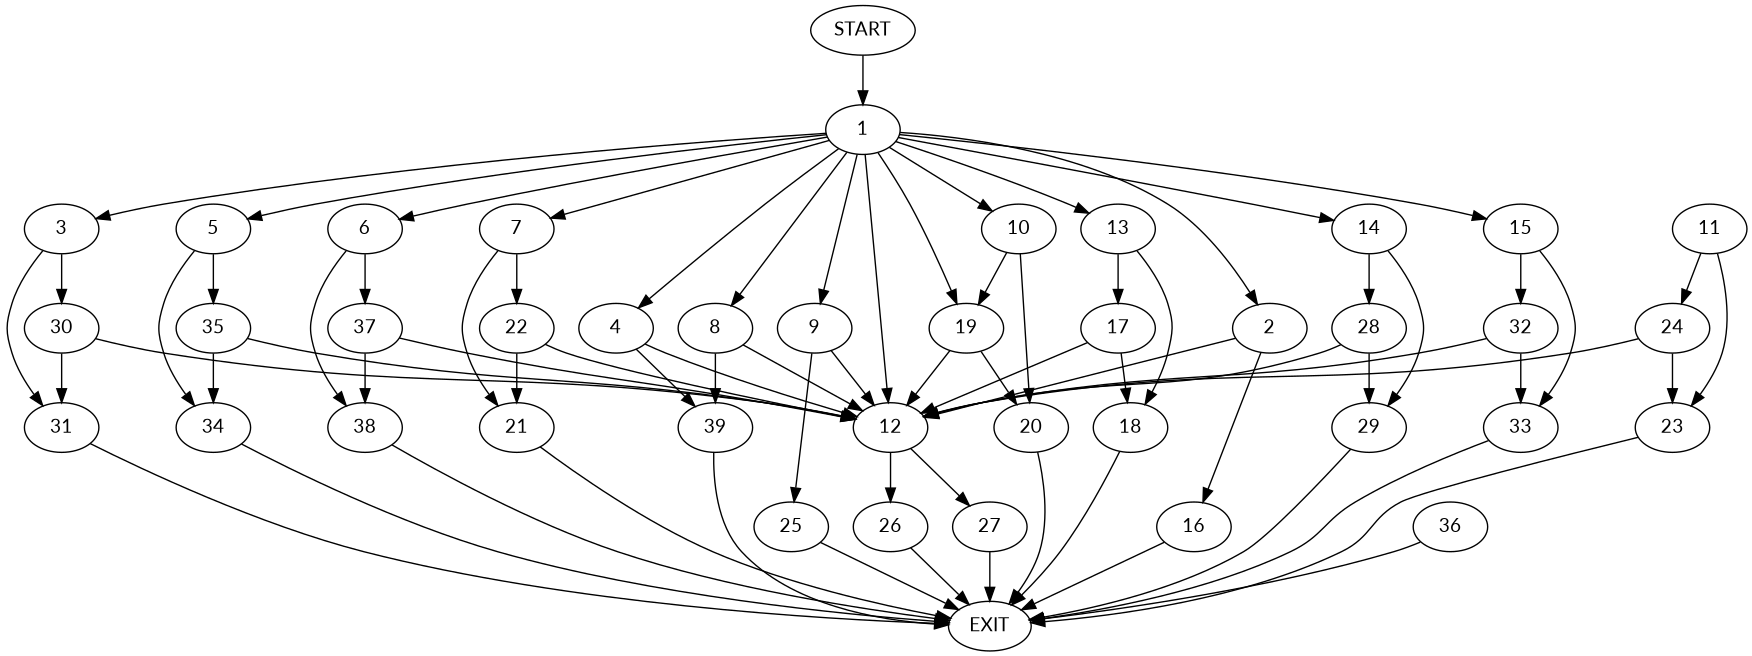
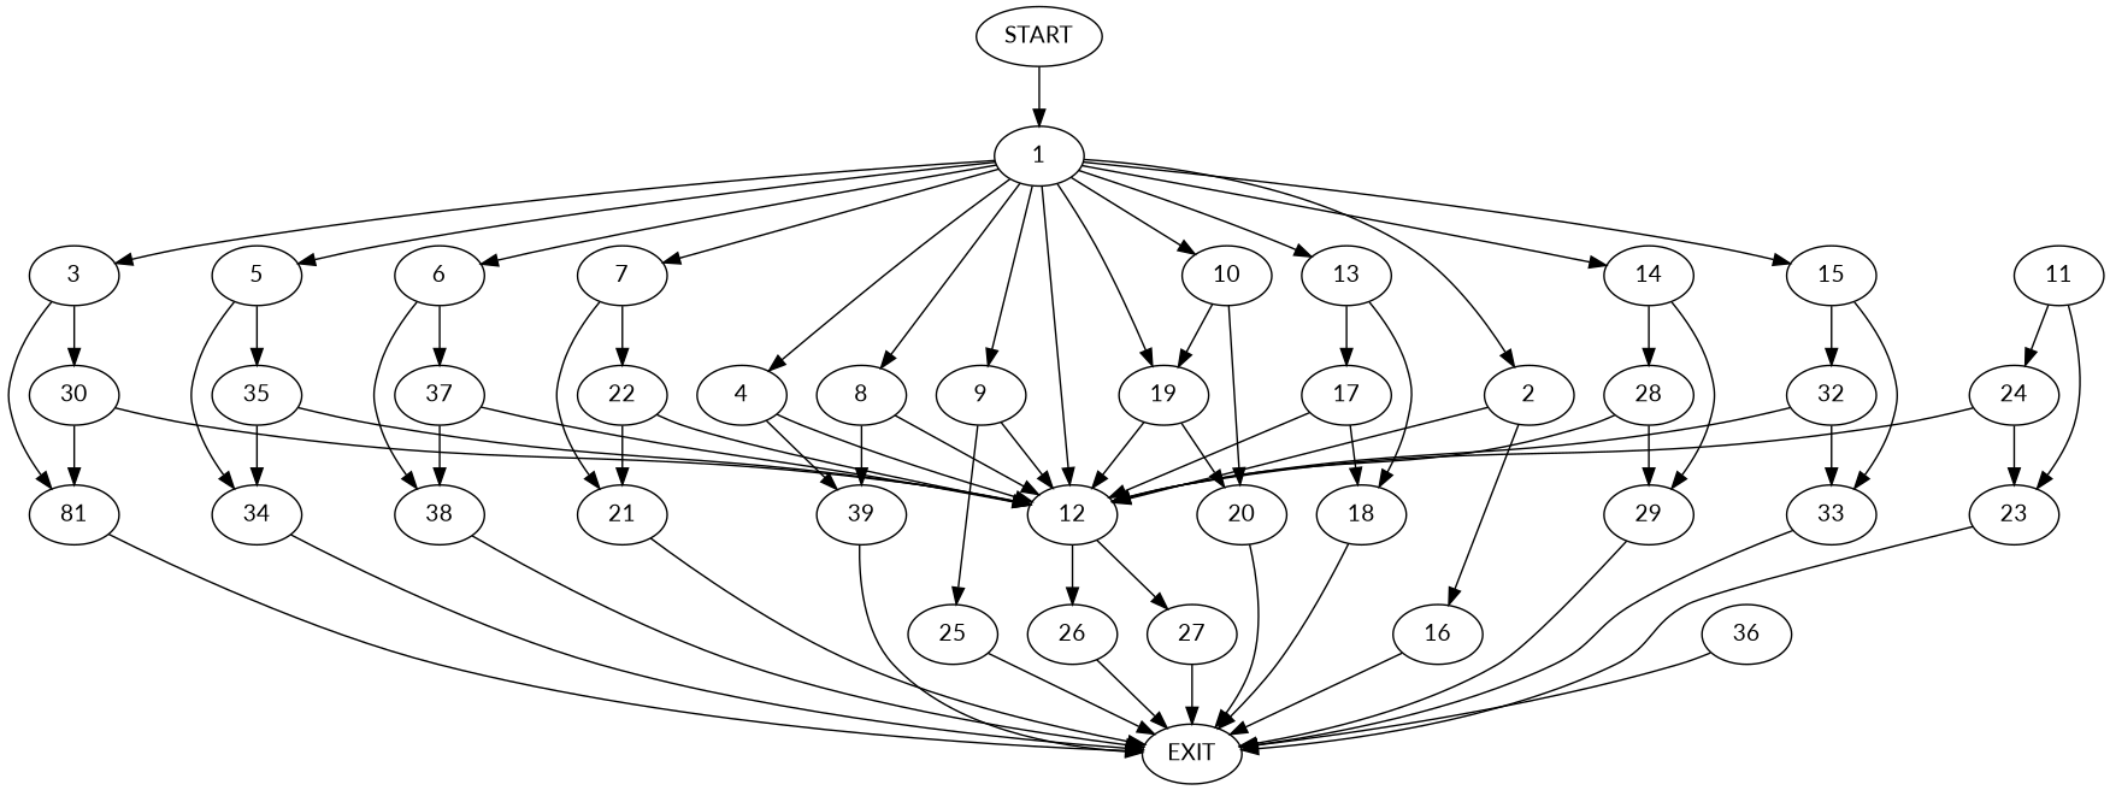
  digraph {
    fontname=Lato
    node [fontname=Lato]
    edge [fontname=Lato]
    n1 [label=START]
    1
    2
    3
    4
    5
    6
    7
    8
    9
    10
    12
    13
    14
    15
    19
    n17 [label=EXIT]
    16
    30
-   31
+   31 [label=81]
    39
    34
    35
    37
    38
    21
    22
    25
    20
    11
    23
    24
    26
    27
    17
    18
    28
    29
    32
    33
    36
    n1 -> 1
    1 -> 2
    1 -> 3
    1 -> 4
    1 -> 5
    1 -> 6
    1 -> 7
    1 -> 8
    1 -> 9
    1 -> 10
    1 -> 12
    1 -> 13
    1 -> 14
    1 -> 15
    1 -> 19
    2 -> 12
    2 -> 16
    3 -> 30
    3 -> 31
    4 -> 12
    4 -> 39
    5 -> 34
    5 -> 35
    6 -> 37
    6 -> 38
    7 -> 21
    7 -> 22
    8 -> 12
    8 -> 39
    9 -> 12
    9 -> 25
    10 -> 19
    10 -> 20
    12 -> 26
    12 -> 27
    13 -> 17
    13 -> 18
    14 -> 28
    14 -> 29
    15 -> 32
    15 -> 33
    19 -> 12
    19 -> 20
    16 -> n17
    30 -> 12
    30 -> 31
    31 -> n17
    39 -> n17
    34 -> n17
    35 -> 12
    35 -> 34
    37 -> 12
    37 -> 38
    38 -> n17
    21 -> n17
    22 -> 12
    22 -> 21
    25 -> n17
    20 -> n17
    11 -> 23
    11 -> 24
    23 -> n17
    24 -> 12
    24 -> 23
    26 -> n17
    27 -> n17
    17 -> 12
    17 -> 18
    18 -> n17
    28 -> 12
    28 -> 29
    29 -> n17
    32 -> 12
    32 -> 33
    33 -> n17
    36 -> n17
  }
